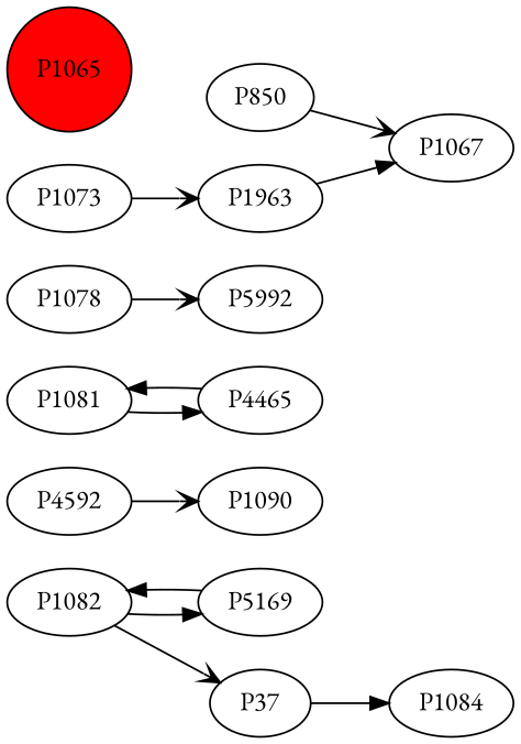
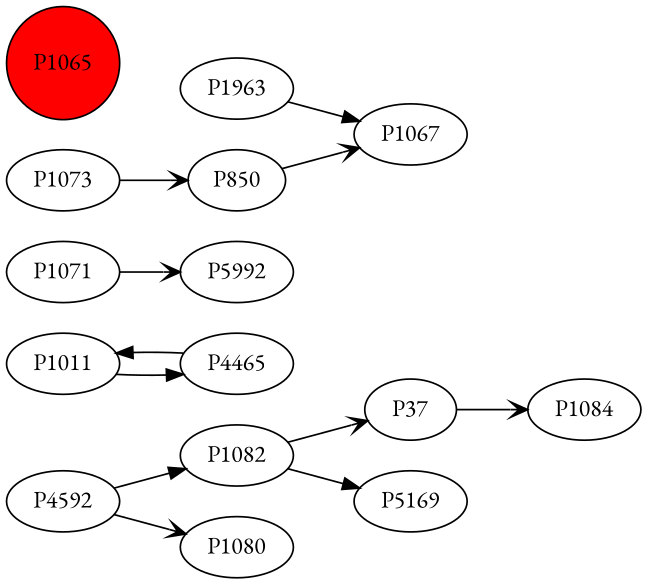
  digraph {
    fontname="EB Garamond"
    rankdir=LR
    node [fontname="EB Garamond"]
    edge [arrowhead=vee fontname="EB Garamond"]
    P37
    P1084
    P5169
    P1082
    P4592
-   P1080 [label=P1090]
-   P1081
+   P1080
+   P1081 [label=P1011]
    P4465
-   P1078
+   P1078 [label=P1071]
    P5992
    P850
    P1067
    P1073
    P1963
    P1065 [fillcolor=red shape=circle style=filled]
-   P37 -> P1084 [arrowhead=normal]
-   P5169 -> P1082 [arrowhead=normal]
+   P37 -> P1084
+   P4592 -> P1082 [arrowhead=normal]
    P1082 -> P37
    P1082 -> P5169 [arrowhead=normal]
    P4592 -> P1080
    P1081 -> P4465 [arrowhead=normal]
    P4465 -> P1081 [arrowhead=normal]
    P1078 -> P5992
    P850 -> P1067
-   P1073 -> P1963
+   P1073 -> P850
    P1963 -> P1067 [arrowhead=normal]
  }
